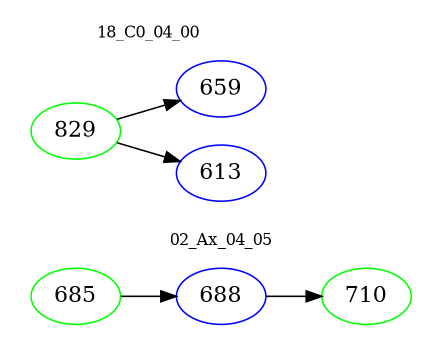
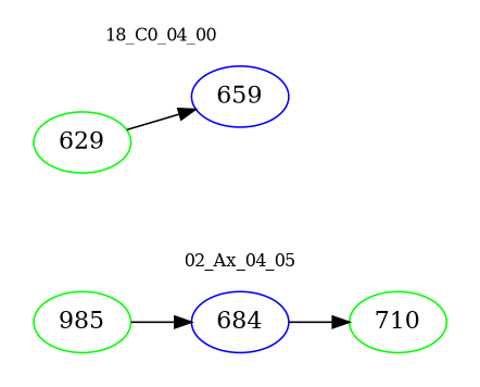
  digraph {
    rankdir=LR
    node [color=green]
    edge [color=black]
-   n1 [label=685]
-   n2 [color=blue label=688]
+   n1 [label=985]
+   n2 [color=blue label=684]
    n3 [label=710]
-   n4 [label=829]
-   n5 [color=blue label=613]
+   n4 [label=629]
    n6 [color=blue label=659]
    subgraph cluster_1 {
      color=white
      fontsize=10
      label="02_Ax_04_05"
      n1
      n2
      n3
    }
    subgraph cluster_2 {
      color=white
      fontsize=10
      label="18_C0_04_00"
      n4
-     n5
      n6
    }
    n1 -> n2
    n2 -> n3
-   n4 -> n5
    n4 -> n6
  }
